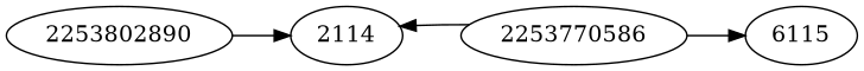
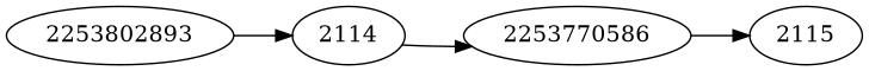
  strict digraph {
    rankdir=LR
-   2253802893 [label=2253802890]
+   2253802893
    2114
    2253770586
-   2115 [label=6115]
+   2115
    2253802893 -> 2114
-   2253770586 -> 2114
+   2114 -> 2253770586
    2253770586 -> 2115
  }
